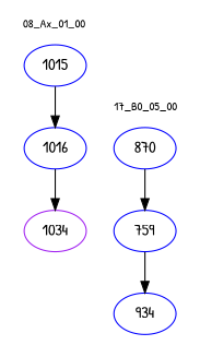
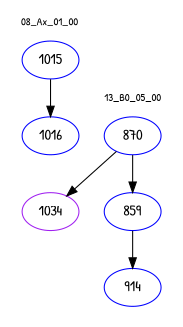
  digraph {
    fontname="Patrick Hand"
    node [color=blue fontname="Patrick Hand"]
    edge [color=black fontname="Patrick Hand"]
    n1 [label=1015]
    n2 [label=1016]
    n3 [color=purple label=1034]
    n4 [label=870]
-   n5 [label=759]
-   n6 [label=934]
+   n5 [label=859]
+   n6 [label=914]
    subgraph cluster_1 {
      color=white
      fontsize=10
      label="08_Ax_01_00"
      n1
      n2
      n3
    }
    subgraph cluster_2 {
      color=white
      fontsize=10
-     label="17_B0_05_00"
+     label="13_B0_05_00"
      n4
      n5
      n6
    }
    n1 -> n2
-   n2 -> n3
+   n4 -> n3
    n4 -> n5
    n5 -> n6
  }
